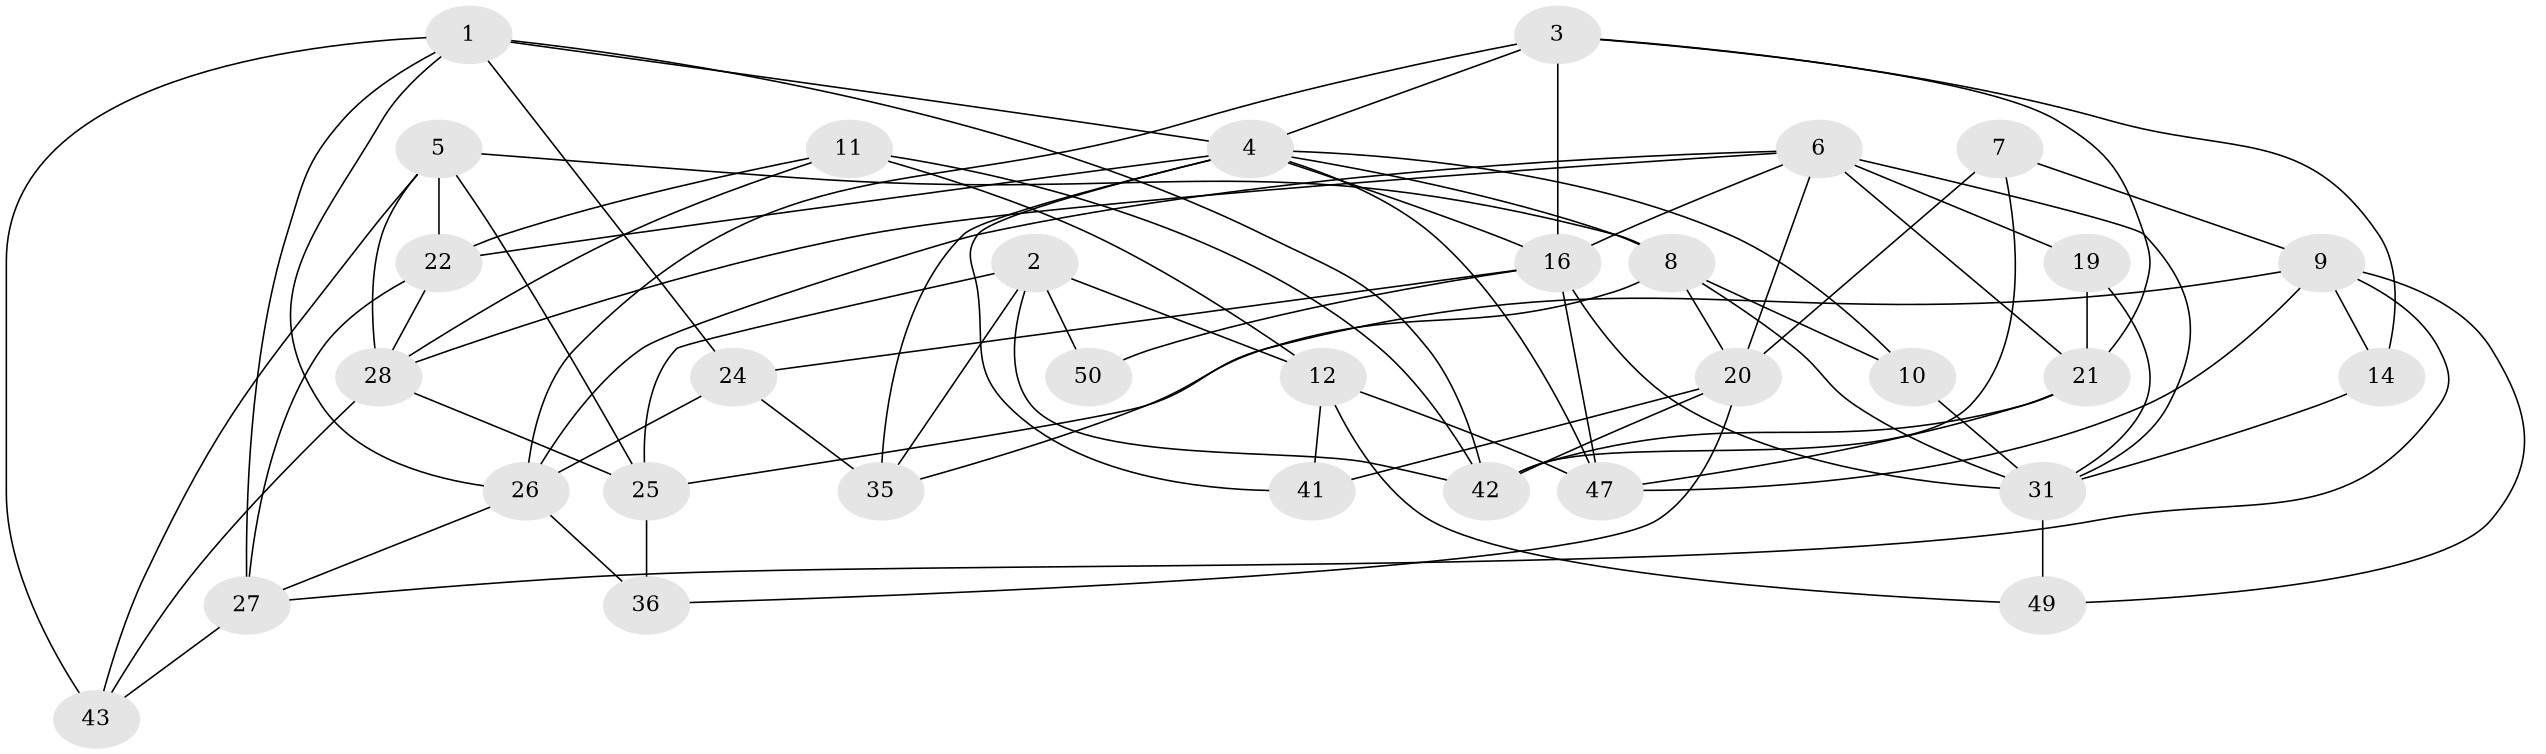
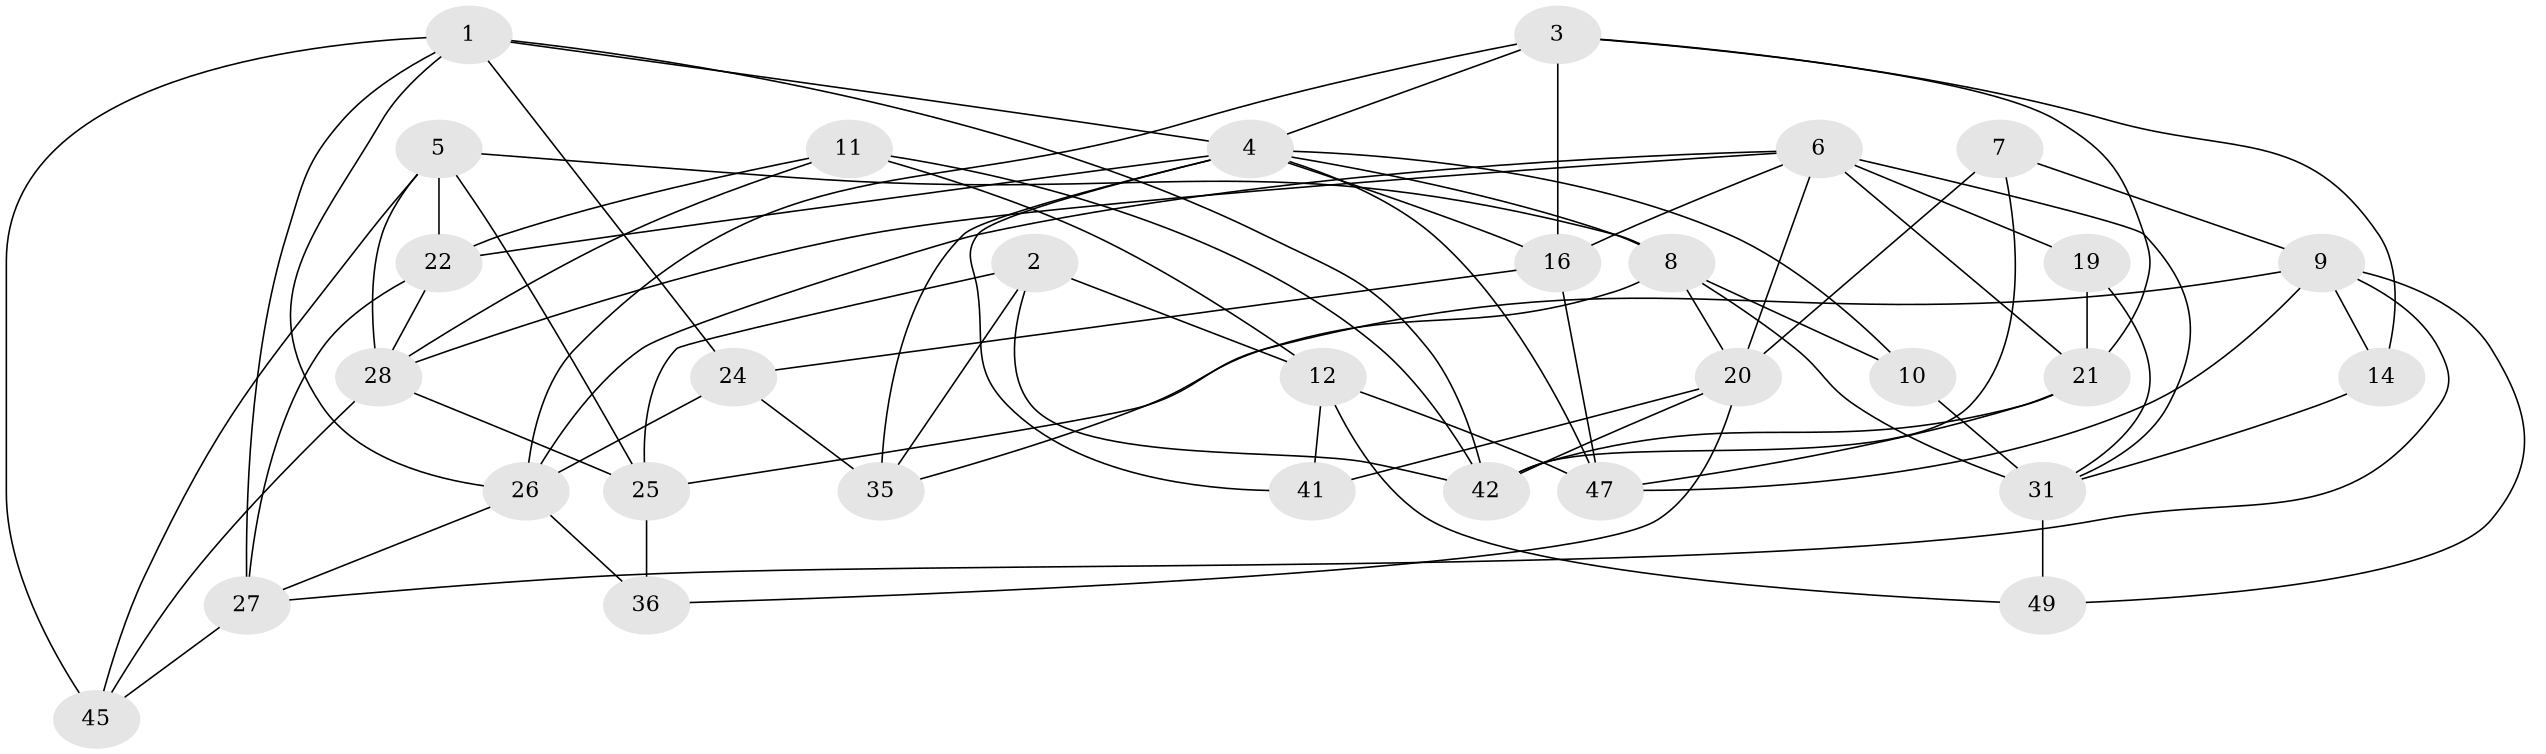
  graph {
    node [color=gray90 style=filled]
    1 [super="+32"]
    4 [super="+15"]
    24 [super="+43"]
    26 [super="+33"]
    27 [super="+39"]
    42
-   45 [label=43]
+   45
    35
    16 [super="+44"]
    8 [super="+46"]
    10
    22 [super="+30"]
    41
    47
    36
    2 [super="+53"]
    12 [super="+13"]
    n18 [label=25 super="+38"]
-   50 [super="+54"]
    49
    3 [super="+34"]
    14
    21 [super="+25"]
    31 [super="+40"]
    20 [super="+23"]
    28 [super="+37"]
    5 [super="+18"]
    6 [super="+52"]
    19
    11 [super="+51"]
    9 [super="+48"]
    7
    1 -- 4
    1 -- 24
    1 -- 26
    1 -- 27
    1 -- 42
    1 -- 45
    4 -- 35
    4 -- 16
    4 -- 8
    4 -- 10
    4 -- 22 [weight=2]
    4 -- 41
    4 -- 47
    24 -- 26 [weight=2]
    24 -- 35
    26 -- 27
    26 -- 36
    27 -- 45
    16 -- 24
    16 -- 47
-   16 -- 50
-   16 -- 31
    8 -- 35
    8 -- 10
    8 -- 31
    8 -- 20
    10 -- 31
    22 -- 27
    22 -- 28
    2 -- 42
    2 -- 35
    2 -- 12
    2 -- n18 [weight=2]
-   2 -- 50
    12 -- 41
    12 -- 47
    12 -- 49
    n18 -- 36
    3 -- 4
    3 -- 26
    3 -- 16
    3 -- 14
    3 -- 21
    14 -- 31
    21 -- 42
    21 -- 47
    31 -- 49
    20 -- 42
    20 -- 41
    20 -- 36
    28 -- 45
    28 -- n18
    5 -- 45
    5 -- 8
    5 -- 22 [weight=2]
    5 -- n18
    5 -- 28
    6 -- 26
    6 -- 16
    6 -- 21
    6 -- 31
    6 -- 20
    6 -- 28
    6 -- 19
    19 -- 21
    19 -- 31
    11 -- 42
    11 -- 22
    11 -- 12
    11 -- 28
    9 -- 27
    9 -- 47
    9 -- n18
    9 -- 49
    9 -- 14
    7 -- 42
    7 -- 20
    7 -- 9
  }
